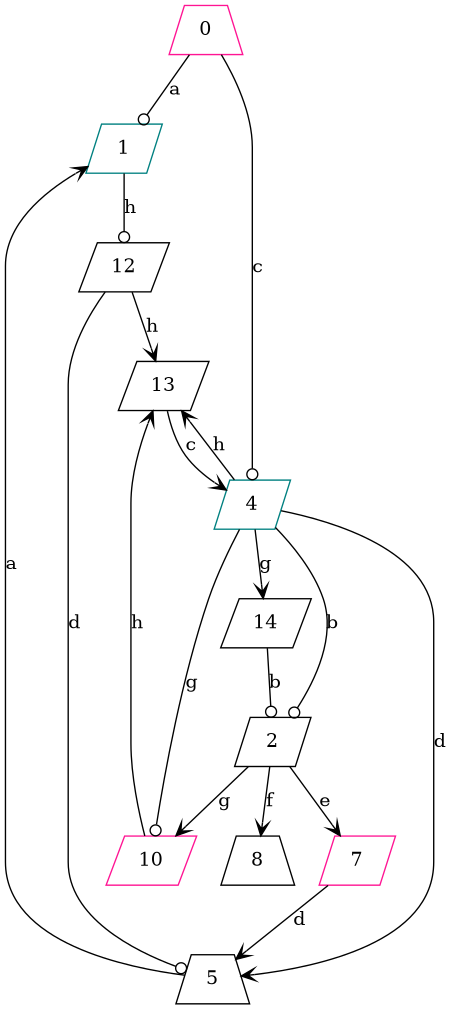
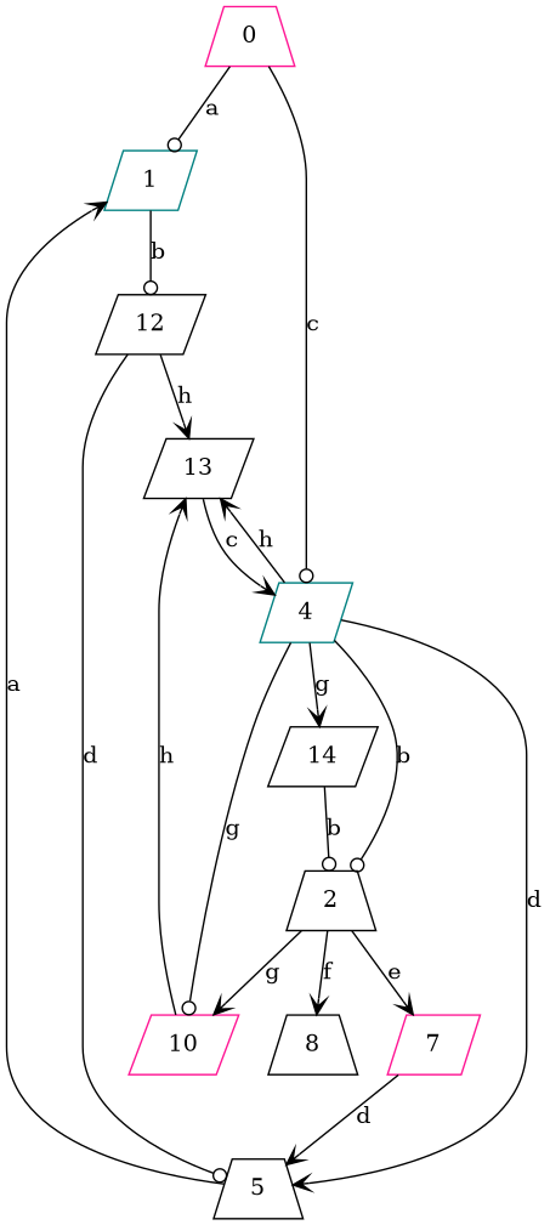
  strict digraph {
    node [color=black shape=parallelogram]
    edge [arrowhead=vee]
    0 [color=deeppink shape=trapezium]
    1 [color=teal]
    4 [color=teal]
    12
-   2
+   2 [shape=trapezium]
    10 [color=deeppink]
    5 [shape=trapezium]
    n8 [label=14]
    13
    7 [color=deeppink]
    8 [shape=trapezium]
    0 -> 1 [arrowhead=odot label=a]
    0 -> 4 [arrowhead=odot label=c]
-   1 -> 12 [arrowhead=odot label=h]
+   1 -> 12 [arrowhead=odot label=b]
    4 -> 2 [arrowhead=odot label=b]
    4 -> 10 [arrowhead=odot label=g]
    4 -> 5 [label=d]
    4 -> n8 [label=g]
    4 -> 13 [label=h]
    12 -> 5 [arrowhead=odot label=d]
    12 -> 13 [label=h]
    2 -> 10 [label=g]
    2 -> 7 [label=e]
    2 -> 8 [label=f]
    10 -> 13 [label=h]
    5 -> 1 [label=a]
    n8 -> 2 [arrowhead=odot label=b]
    13 -> 4 [label=c]
    7 -> 5 [label=d]
  }
